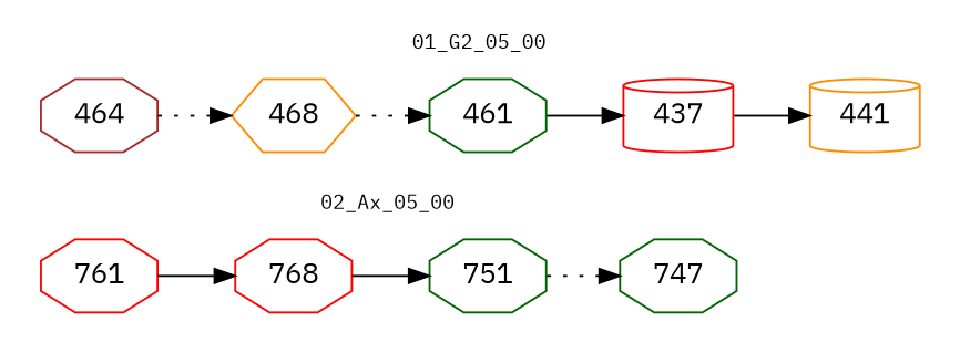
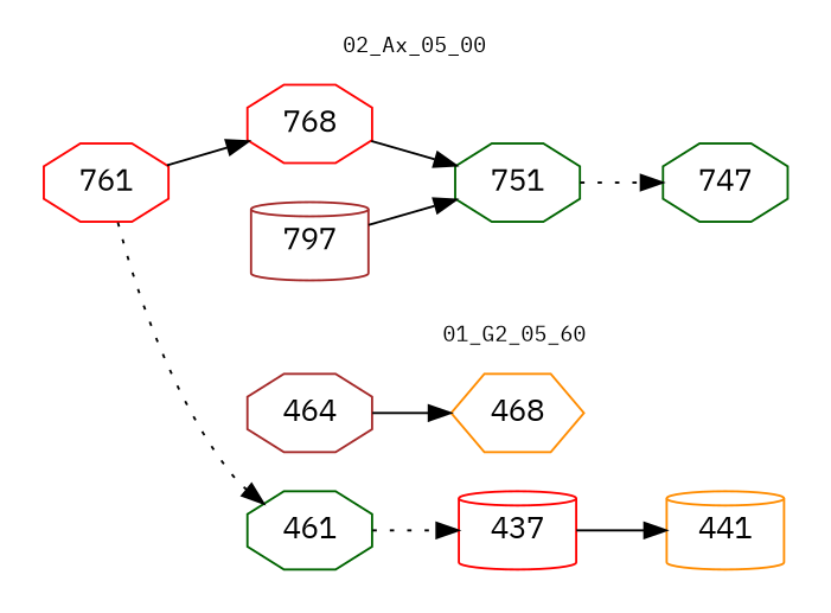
  digraph {
    fontname="IBM Plex Mono"
    rankdir=LR
    node [color=red fontname="IBM Plex Mono" shape=octagon]
    edge [color=black fontname="IBM Plex Mono" style=solid]
    n1 [label=761]
    n2 [label=768]
+   n3 [color=brown label=797 shape=cylinder]
    n4 [color=darkgreen label=751]
    n5 [color=darkgreen label=747]
    n6 [color=brown label=464]
    n7 [color=darkorange label=468 shape=hexagon]
    n8 [color=darkgreen label=461]
    n9 [label=437 shape=cylinder]
    n10 [color=darkorange label=441 shape=cylinder]
    subgraph cluster_1 {
      color=white
      fontsize=10
      label="02_Ax_05_00"
      n1
      n2
+     n3
      n4
      n5
    }
    subgraph cluster_2 {
      color=white
      fontsize=10
-     label="01_G2_05_00"
+     label="01_G2_05_60"
      n6
      n7
      n8
      n9
      n10
    }
    n1 -> n2
    n2 -> n4
+   n3 -> n4
    n4 -> n5 [style=dotted]
-   n6 -> n7 [style=dotted]
-   n7 -> n8 [style=dotted]
-   n8 -> n9
+   n6 -> n7
+   n1 -> n8 [style=dotted]
+   n8 -> n9 [style=dotted]
    n9 -> n10
  }
